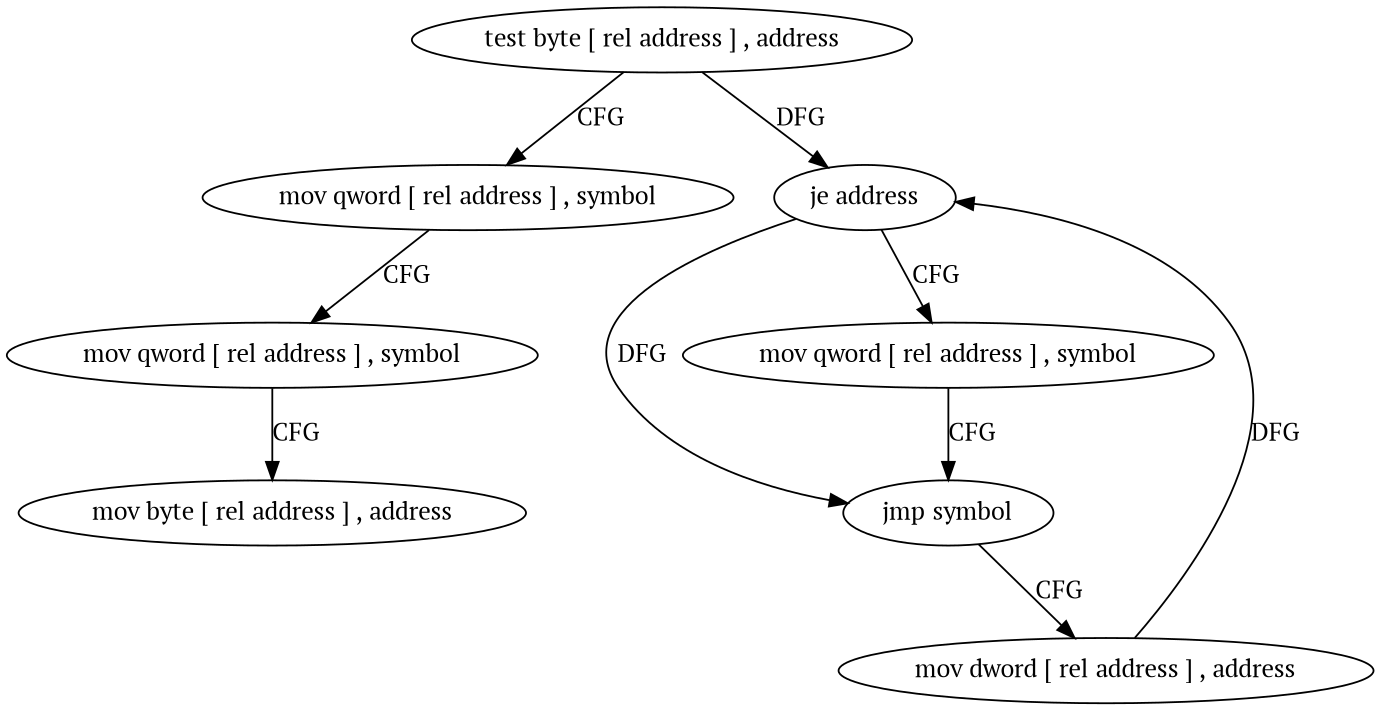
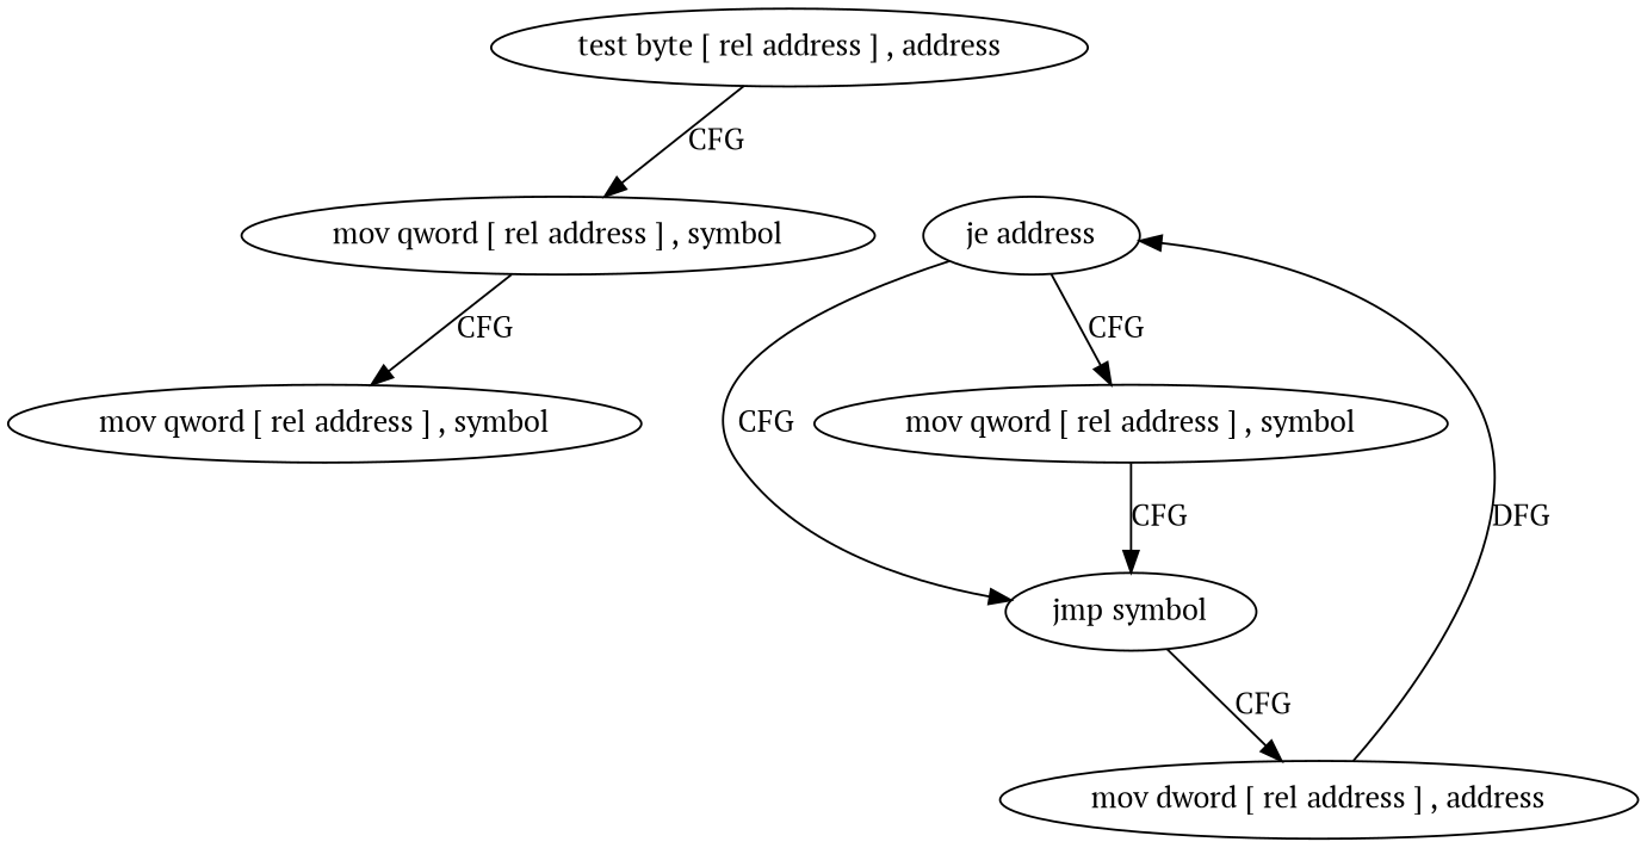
  digraph {
    fontname="PT Serif"
    node [fontname="PT Serif"]
    edge [fontname="PT Serif"]
    n1 [label="test byte [ rel address ] , address"]
    n2 [label="mov qword [ rel address ] , symbol"]
    n3 [label="je address"]
    n4 [label="mov qword [ rel address ] , symbol"]
    n5 [label="jmp symbol"]
    n6 [label="mov qword [ rel address ] , symbol"]
-   n7 [label="mov byte [ rel address ] , address"]
    n8 [label="mov dword [ rel address ] , address"]
    n1 -> n2 [label=CFG]
-   n1 -> n3 [label=DFG]
    n2 -> n4 [label=CFG]
-   n3 -> n5 [label=DFG]
+   n3 -> n5 [label=CFG]
    n3 -> n6 [label=CFG]
-   n4 -> n7 [label=CFG]
    n5 -> n8 [label=CFG]
    n6 -> n5 [label=CFG]
    n8 -> n3 [label=DFG]
  }
